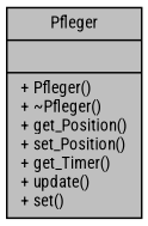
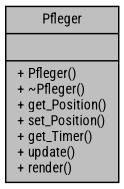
  digraph {
    fontname="Roboto Condensed"
-   n1 [color=black fillcolor=grey75 fontcolor=black fontname="Roboto Condensed" fontsize=10 height=0.2 label="{Pfleger\n||+ Pfleger()\l+ ~Pfleger()\l+ get_Position()\l+ set_Position()\l+ get_Timer()\l+ update()\l+ set()\l}" shape=record style=filled width=0.4]
+   n1 [color=black fillcolor=grey75 fontcolor=black fontname="Roboto Condensed" fontsize=10 height=0.2 label="{Pfleger\n||+ Pfleger()\l+ ~Pfleger()\l+ get_Position()\l+ set_Position()\l+ get_Timer()\l+ update()\l+ render()\l}" shape=record style=filled width=0.4]
  }
